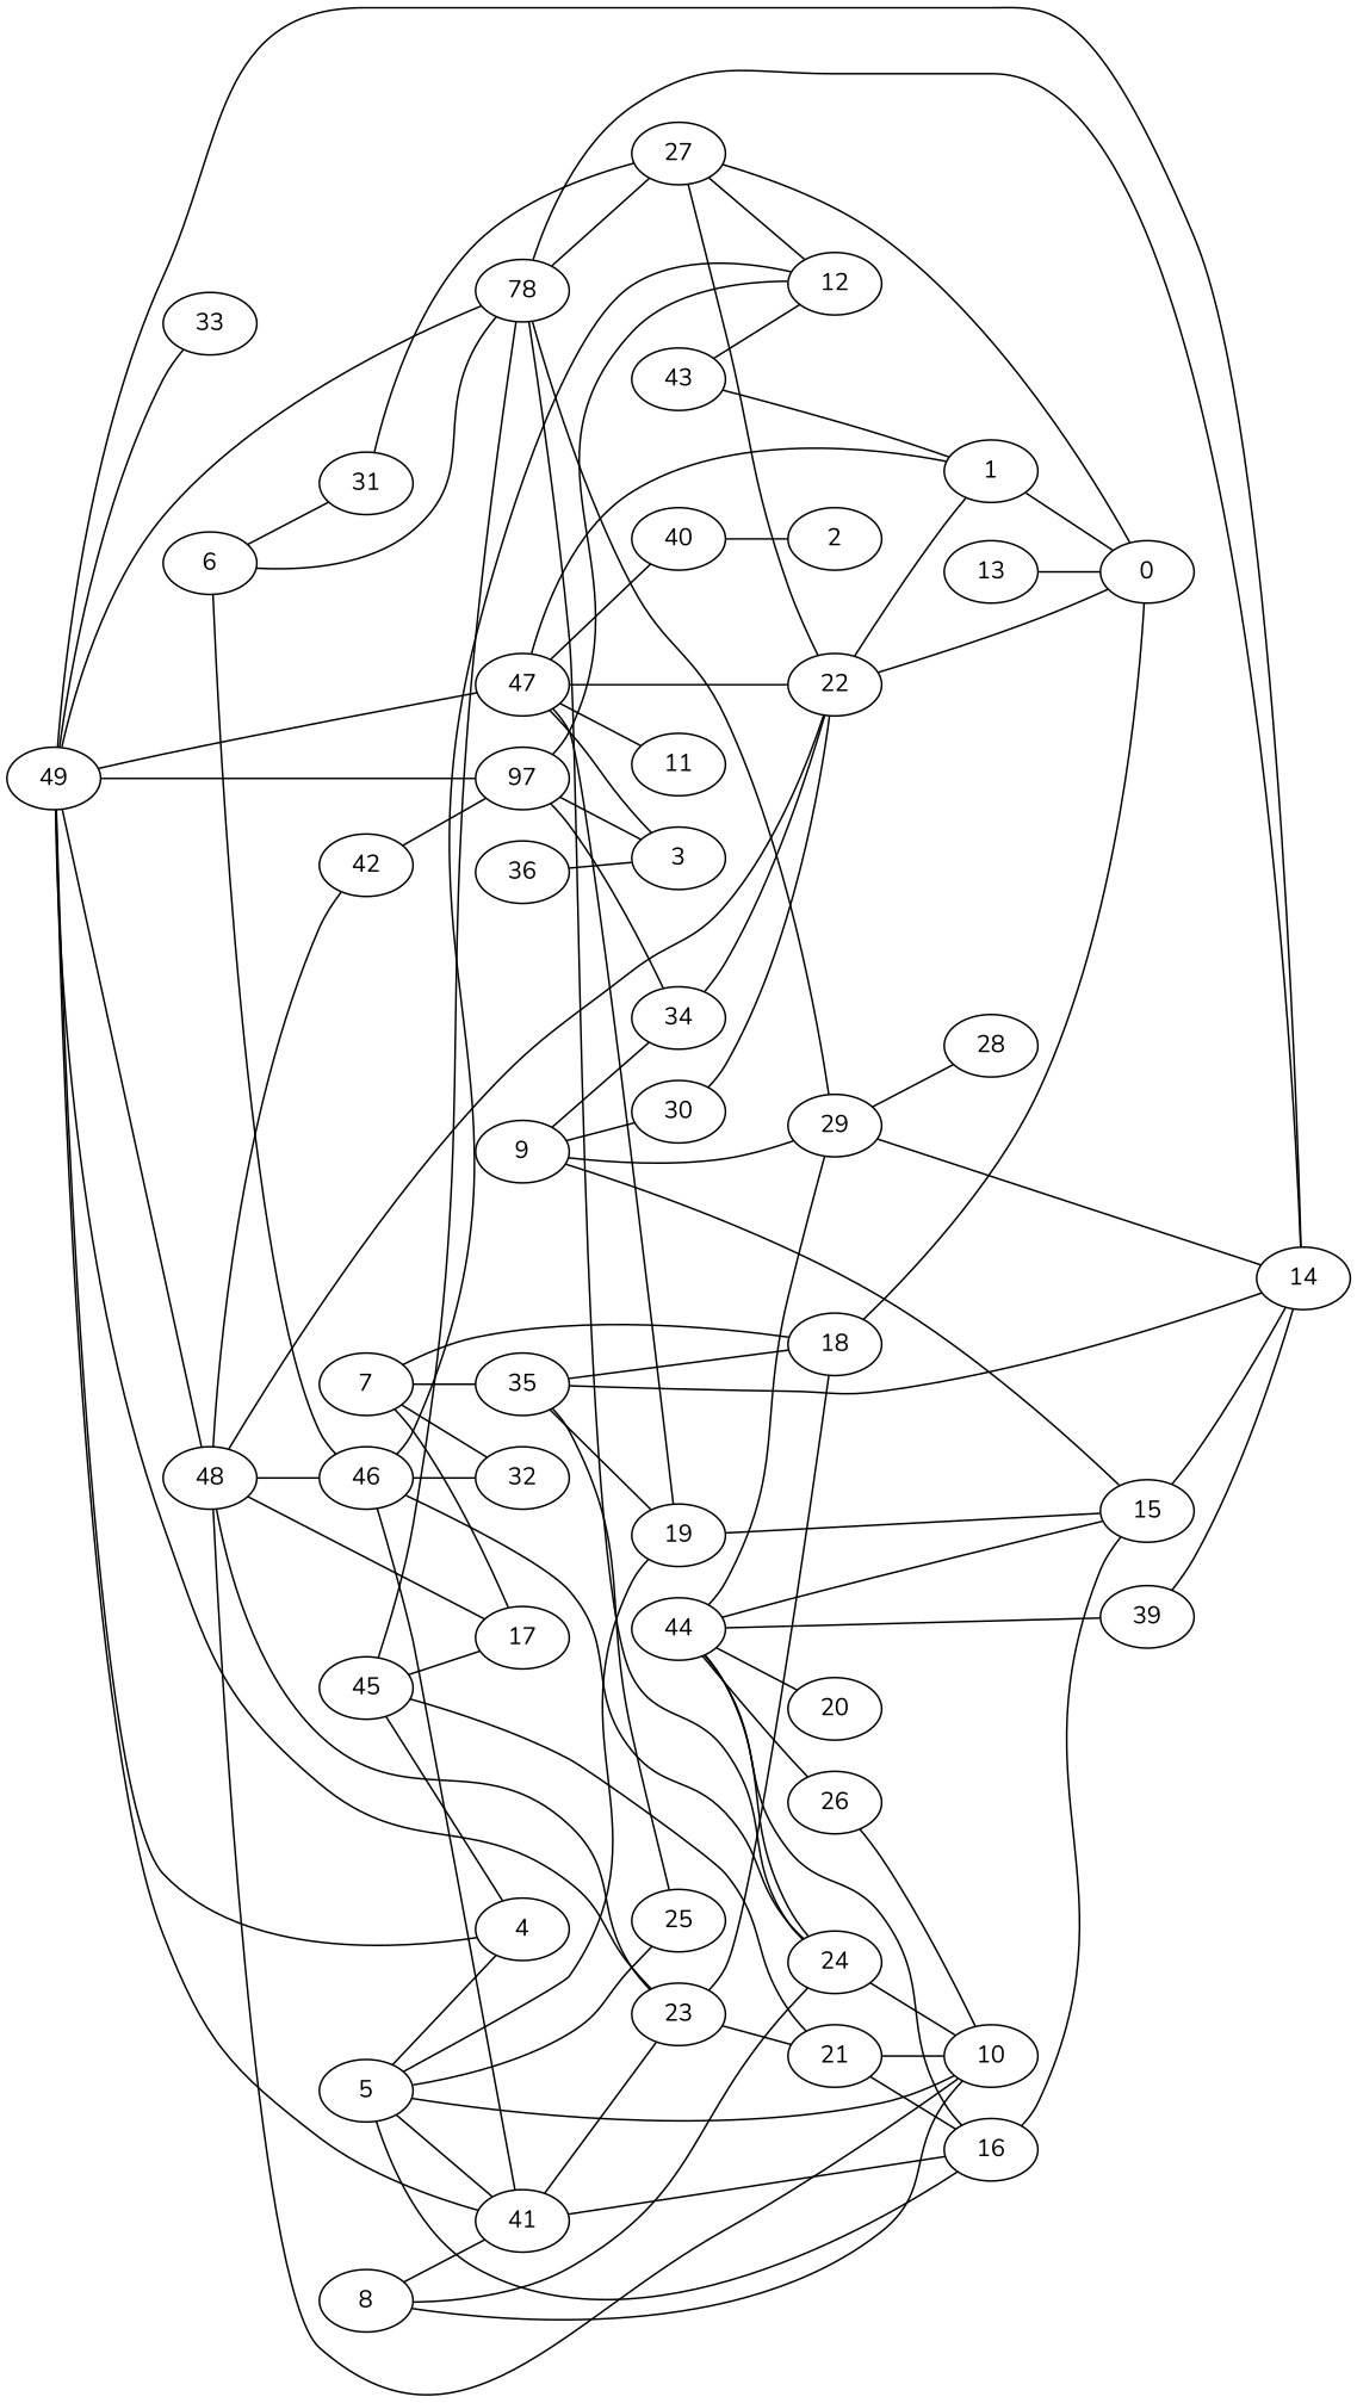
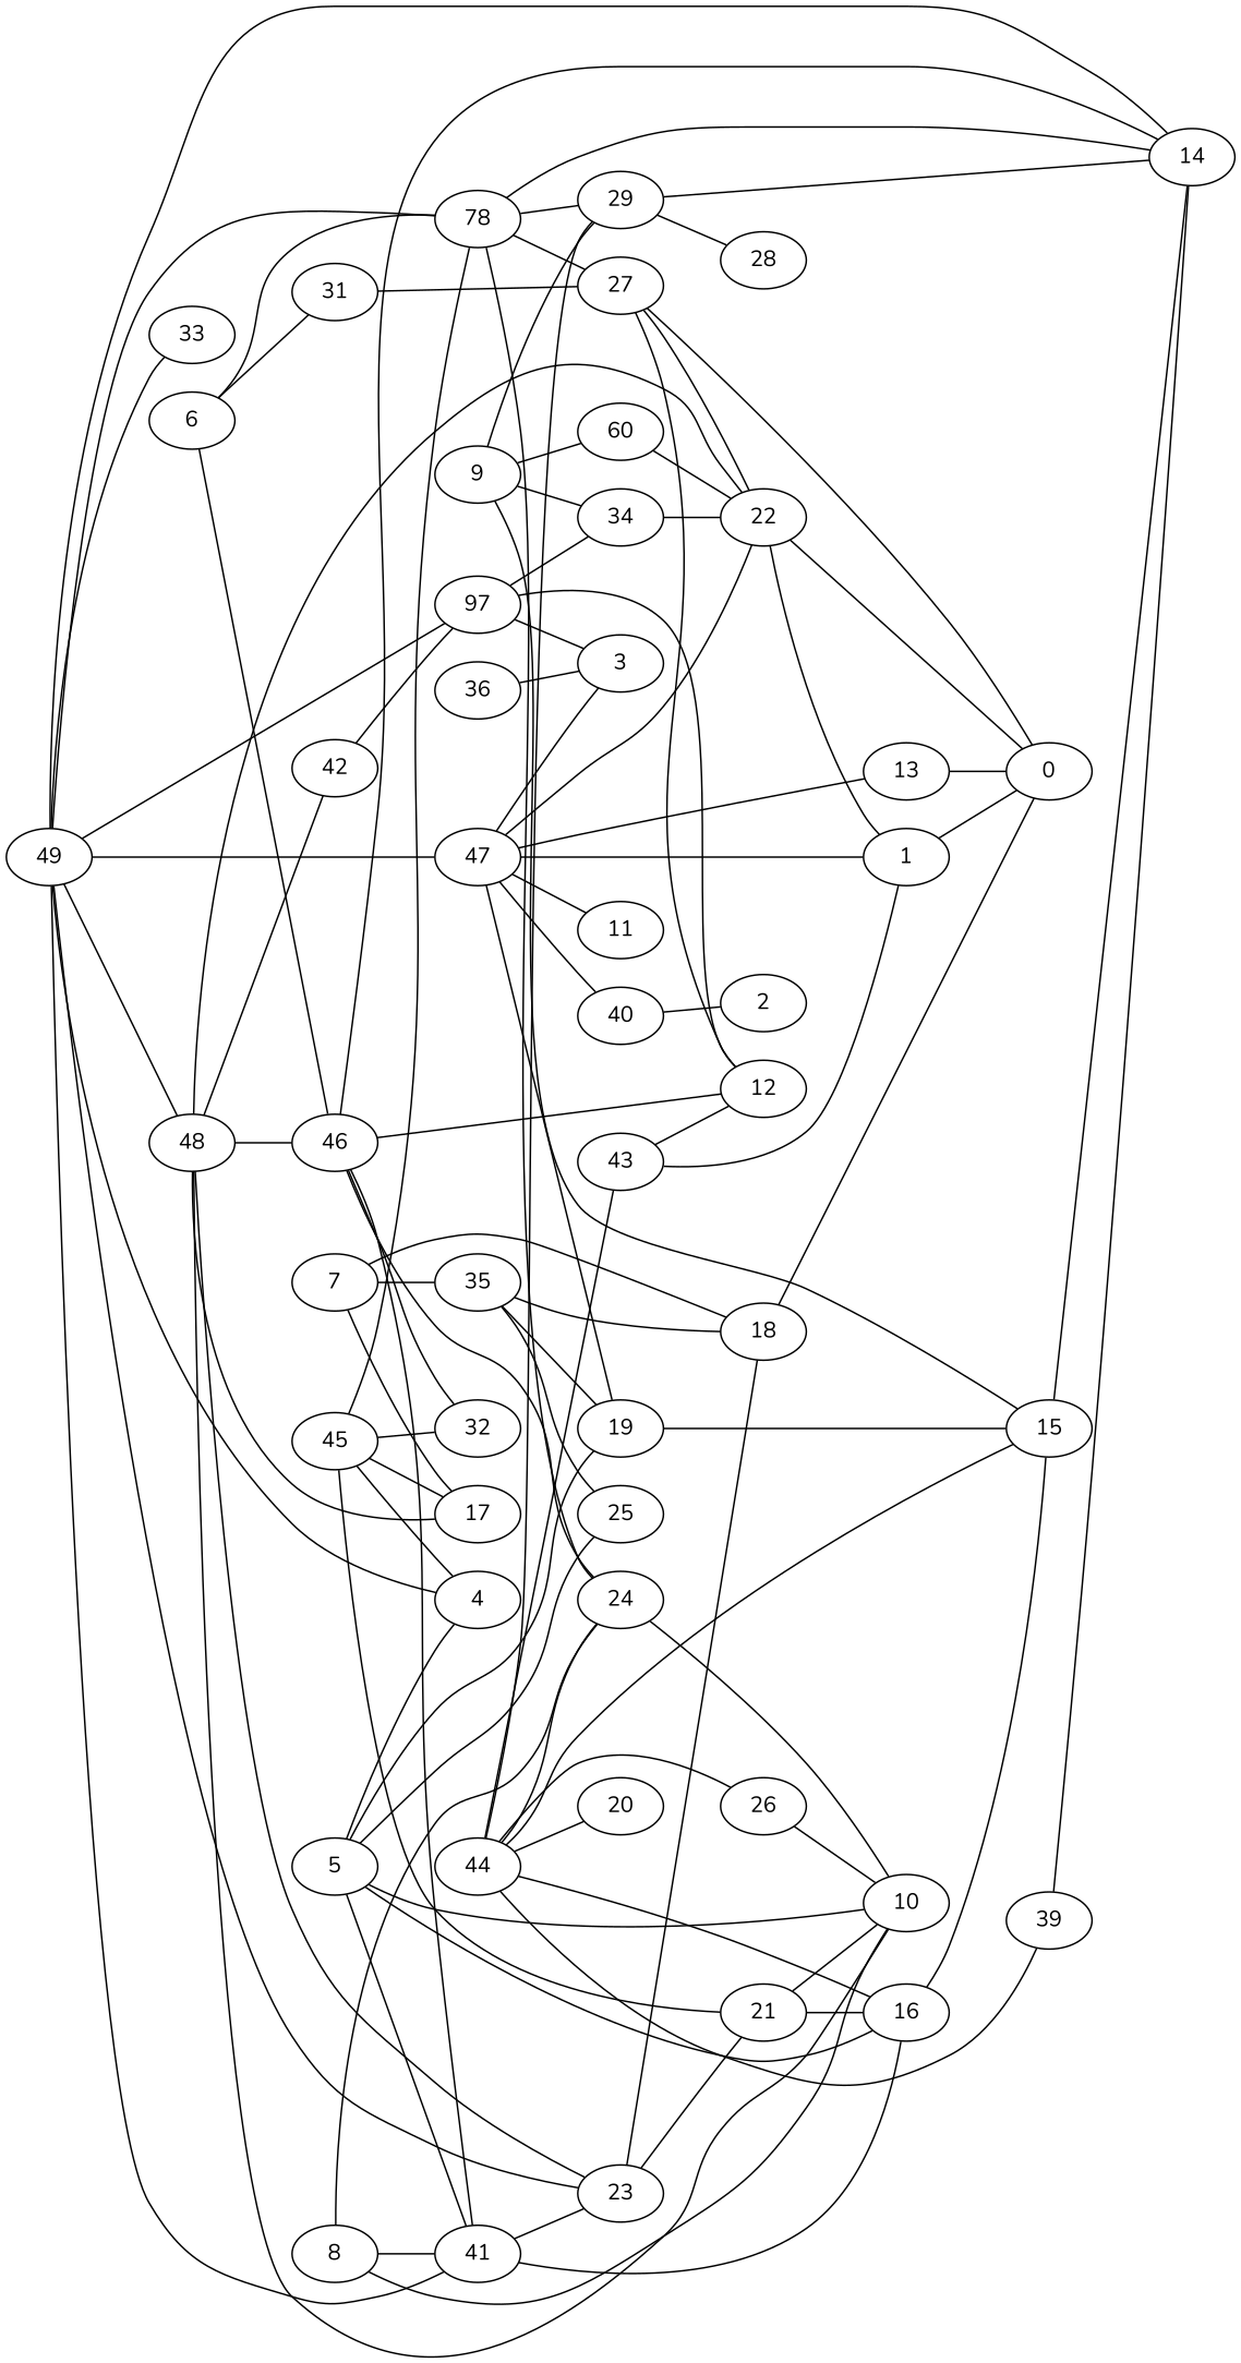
  digraph {
    fontname=Nunito
    rankdir=LR
    node [fontname=Nunito]
    edge [color=black dir=none fontname=Nunito]
    43
    1
    12
    0
    22
    26
    10
    n8 [label=97]
    34
    3
    40
    2
    5
    4
    25
    16
    19
    41
    15
    7
    17
    18
    35
    27
    29
    28
    14
    20
    24
    44
    39
    49
    33
    48
    23
    47
    n37 [label=78]
    42
    46
    21
    11
    13
    8
    36
    9
-   30
+   30 [label=60]
    32
    6
    31
    45
    subgraph sub_1 {
      43
      1
      12
      0
      22
      26
      10
      n8
      34
      3
      40
      2
      5
      4
      25
      16
      19
      41
      15
      7
      17
      18
      35
      27
      29
      28
      14
      20
      24
      44
      39
      49
      33
      48
      23
      47
      n37
      42
      46
      21
      11
      13
      8
      36
      9
      30
      32
      6
      31
      45
    }
    43 -> 1
    43 -> 12
    1 -> 0
    22 -> 1
    22 -> 0
    26 -> 10
    n8 -> 12
    n8 -> 34
    n8 -> 3
    34 -> 22
    40 -> 2
    5 -> 10
    5 -> 4
    5 -> 25
    5 -> 16
    5 -> 19
    5 -> 41
    16 -> 15
    19 -> 15
    41 -> 16
    41 -> 23
    15 -> 14
    7 -> 17
    7 -> 18
    7 -> 35
    18 -> 0
    35 -> 25
    35 -> 19
    35 -> 18
    27 -> 12
    27 -> 0
    27 -> 22
    29 -> 28
    29 -> 14
    24 -> 10
+   44 -> 43
    44 -> 26
    44 -> 16
    44 -> 15
    44 -> 29
    44 -> 20
    44 -> 24
    44 -> 39
    39 -> 14
    49 -> n8
    49 -> 4
    49 -> 41
    49 -> 14
    49 -> 33
    49 -> 48
    49 -> 23
    49 -> 47
    49 -> n37
    48 -> 22
    48 -> 10
    48 -> 17
    48 -> 23
    48 -> 42
    48 -> 46
    23 -> 18
    23 -> 21
    47 -> 1
    47 -> 22
    47 -> 3
    47 -> 40
    47 -> 19
    47 -> 11
+   47 -> 13
    n37 -> 27
    n37 -> 29
    n37 -> 14
    n37 -> 24
    42 -> n8
    46 -> 12
    46 -> 41
-   35 -> 14
+   46 -> 14
    46 -> 24
    46 -> 32
    21 -> 10
    21 -> 16
    13 -> 0
    8 -> 10
    8 -> 41
    8 -> 24
    36 -> 3
    9 -> 34
    9 -> 15
    9 -> 29
    9 -> 30
    30 -> 22
    6 -> n37
    6 -> 46
    6 -> 31
    31 -> 27
    45 -> 4
    45 -> 17
    45 -> n37
    45 -> 21
-   7 -> 32
+   45 -> 32
  }
